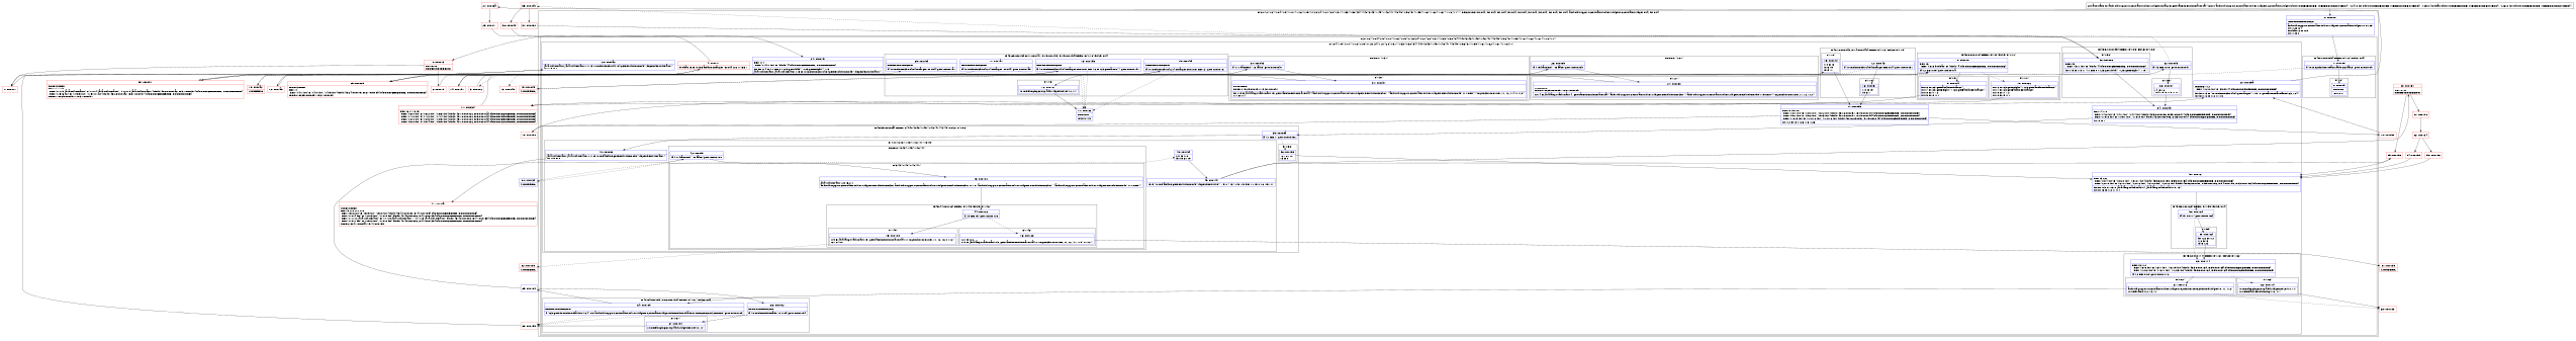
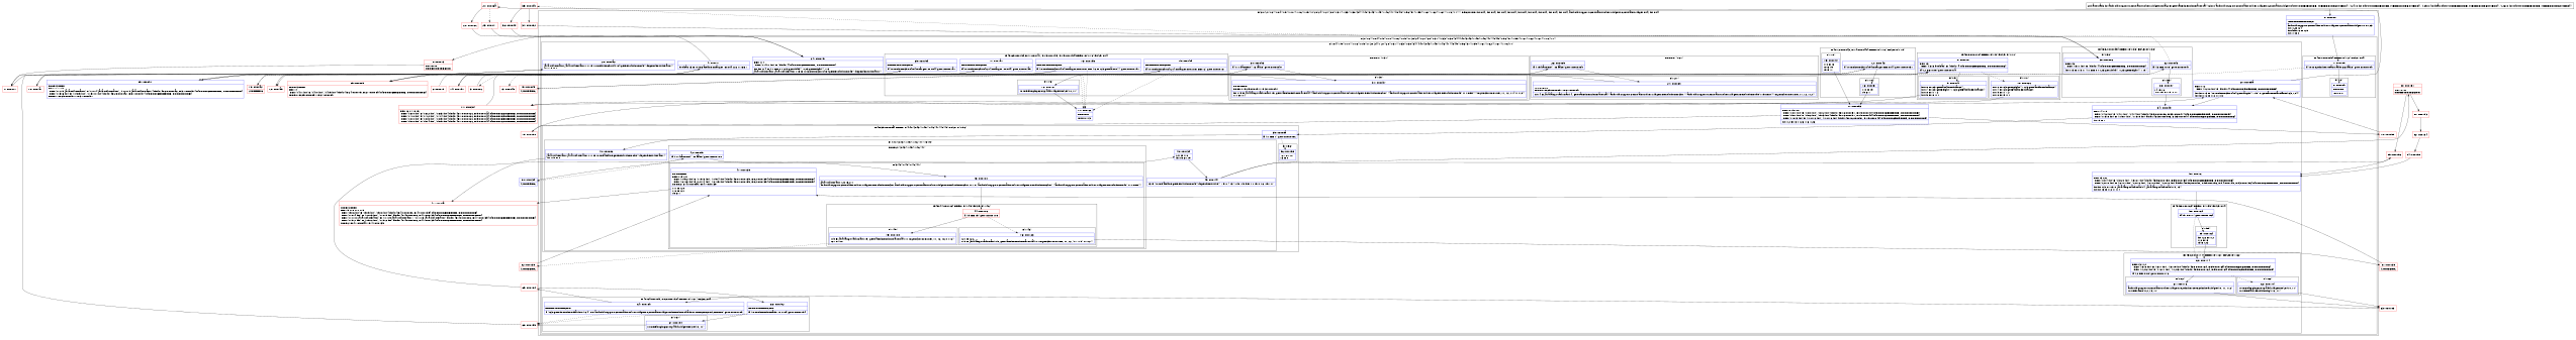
  digraph {
    node [color=blue shape=record]
    n1 [label="{2\:\ 0x000b|RETURN\l|return 0\l}"]
    n2 [label="{1\:\ 0x0009|if (r0.mOptimizerMeasurable == false) goto L_0x000b\l}"]
    n3 [label="{9\:\ 0x001a|int r6 = r23.getBaselineDistance()\lint r7 = r23.getHeight() \- r23.getBaselineDistance()\lint r8 = r1 * 2\lint r9 = r8 + 1\l}"]
    n4 [label="{10\:\ 0x002c|int r6 = r23.getHeight() \- r23.getBaselineDistance()\lint r7 = r23.getBaselineDistance()\lint r9 = r1 * 2\lint r8 = r9 + 1\l}"]
    n5 [label="{8\:\ 0x0018|PHI: r3 \l  PHI: (r3v3 boolean) =  binds: [] A[DONT_GENERATE, DONT_INLINE]\l|if (r2 == true) goto L_0x001a\l}"]
    n6 [label="{16\:\ 0x0051|r10 = r9\lr9 = 1\l}"]
    n7 [label="{15\:\ 0x004d|r10 = r8\lr8 = r9\lr9 = \-1\l}"]
    n8 [label="{12\:\ 0x0043|if (r0.mListAnchors[r9].mTarget == null) goto L_0x0051\l}"]
-   n9 [label="{27\:\ 0x008b|TYPE_END\lLOOP:0: B:25:0x0085\-\>B:27:0x008b\l|int r4 = java.lang.Math.max(r4, getMaxDimensionTraversal(((android.support.constraint.solver.widgets.ResolutionAnchor) ((android.support.constraint.solver.widgets.ResolutionNode) r15.next())).myAnchor.mOwner, r1, r2, r12))\l}"]
+   n9 [label="{27\:\ 0x008b|LOOP_END\lLOOP:0: B:25:0x0085\-\>B:27:0x008b\l|int r4 = java.lang.Math.max(r4, getMaxDimensionTraversal(((android.support.constraint.solver.widgets.ResolutionAnchor) ((android.support.constraint.solver.widgets.ResolutionNode) r15.next())).myAnchor.mOwner, r1, r2, r12))\l}"]
    n10 [label="{26\:\ 0x0089|if (r15.hasNext() != false) goto L_0x008b\l}"]
    n11 [label="{31\:\ 0x00b7|LOOP_END\lLOOP:1: B:29:0x00b1\-\>B:31:0x00b7\l|int r15 = java.lang.Math.max(r15, getMaxDimensionTraversal(((android.support.constraint.solver.widgets.ResolutionAnchor) ((android.support.constraint.solver.widgets.ResolutionNode) r11.next())).myAnchor.mOwner, r1, r2, r14 + r12))\lr11 = r11\l}"]
    n12 [label="{30\:\ 0x00b5|if (r11.hasNext() != false) goto L_0x00b7\l}"]
-   n13 [label="{33\:\ 0x00d7|r4 \-= r6\lutil r15 = r15 + r7\l}"]
+   n13 [label="{33\:\ 0x00d7|r4 \-= r6\lint r15 = r15 + r7\l}"]
    n14 [label="{38\:\ 0x00e6|PHI: r5 \l  PHI: (r5v1 int) =  binds: [] A[DONT_GENERATE, DONT_INLINE]\l|int r15 = r15 + ((r1 == 0 ? r23.getWidth() : r23.getHeight()) * r9)\l}"]
    n15 [label="{32\:\ 0x00d5|if (r3 == true) goto L_0x00d7\l}"]
    n16 [label="{59\:\ 0x016f|int r22 = r12\lr12 = r3\lr3 = r22\l}"]
    n17 [label="{58\:\ 0x016d|if (r9 == \-1) goto L_0x016f\l}"]
    n18 [label="{45\:\ 0x010e|r19 = java.lang.Math.max(r19, getMaxDimensionTraversal(r11.myAnchor.mOwner, r1, r2, r6 + r12))\lr21 = r10\l}"]
    n19 [label="{46\:\ 0x0123|r21 = r10\lr19 = java.lang.Math.max(r19, getMaxDimensionTraversal(r11.myAnchor.mOwner, r1, r2, (r7 * r9) + r12))\l}"]
-   n20 [label="{44\:\ 0x010c|if (r9 == r5) goto L_0x010e\l}"]
+   n20 [color=red label="{44\:\ 0x010c|if (r9 == r5) goto L_0x010e\l}"]
    n21 [label="{43\:\ 0x0100|java.util.Iterator r20 = r11\landroid.support.constraint.solver.widgets.ResolutionAnchor android.support.constraint.solver.widgets.ResolutionAnchor r11 = (android.support.constraint.solver.widgets.ResolutionAnchor) ((android.support.constraint.solver.widgets.ResolutionNode) r11.next())\l}"]
+   n22 [label="{47\:\ 0x0139|LOOP_END\lPHI: r19 r21 \l  PHI: (r19v2 int) = (r19v3 int), (r19v4 int) binds: [B:81:0x0139, B:82:0x0139] A[DONT_GENERATE, DONT_INLINE]\l  PHI: (r21v3 int) = (r21v4 int), (r21v5 int) binds: [B:81:0x0139, B:82:0x0139] A[DONT_GENERATE, DONT_INLINE]\lLOOP:2: B:41:0x00fa\-\>B:47:0x0139\l|r11 = r20\lr10 = r21\lr5 = 1\l}"]
    n23 [label="{42\:\ 0x00fe|if (r11.hasNext() != false) goto L_0x0100\l}"]
    n24 [label="{40\:\ 0x00ec|java.util.Iterator java.util.Iterator r11 = r0.mBaseline.getResolutionNode().dependents.iterator()\lint r19 = 0\l}"]
    n25 [label="{48\:\ 0x013f|r21 = r10\lint r5 = r19\l}"]
    n26 [label="{49\:\ 0x014f|r3 = (r0.mBaseline.getResolutionNode().dependents.size() \<= 0 \|\| r3) ? r5 : r9 == 1 ? r5 + r6 : r5 \- r7\l}"]
    n27 [label="{56\:\ 0x015e|r21 = r10\lr3 = 0\l}"]
    n28 [label="{39\:\ 0x00ea|if (r1 == 1) goto L_0x00ec\l}"]
    n29 [label="{61\:\ 0x0176|android.support.constraint.solver.widgets.Optimizer.setOptimizedWidget(r0, r1, r12)\lr0.setFrame(r12, r3, r1)\l}"]
    n30 [label="{62\:\ 0x017d|r0.mBelongingGroup.addWidgetsToSet(r0, r1)\lr0.setRelativePositioning(r12, r1)\l}"]
    n31 [label="{60\:\ 0x0174|PHI: r3 r12 \l  PHI: (r3v8 int) = (r3v7 int), (r3v19 int) binds: [B:58:0x016d, B:59:0x016f] A[DONT_GENERATE, DONT_INLINE]\l  PHI: (r12v2 int) = (r12v1 int), (r12v3 int) binds: [B:58:0x016d, B:59:0x016f] A[DONT_GENERATE, DONT_INLINE]\l|if (r2 == true) goto L_0x0176\l}"]
    n32 [label="{67\:\ 0x0194|r0.mBelongingGroup.addWidgetsToSet(r0, r1)\l}"]
    n33 [label="{64\:\ 0x018b|ADDED_TO_REGION\l|if (r23.getDimensionBehaviour(r24) == android.support.constraint.solver.widgets.ConstraintWidget.DimensionBehaviour.MATCH_CONSTRAINT) goto L_0x018d\l}"]
    n34 [label="{66\:\ 0x0192|ADDED_TO_REGION\l|if (r0.mDimensionRatio != 0.0f) goto L_0x0194\l}"]
    n35 [label="{76\:\ 0x01c1|r0.mBelongingGroup.addWidgetsToSet(r0, r1)\l}"]
    n36 [label="{69\:\ 0x019f|ADDED_TO_REGION\l|if (r0.mListAnchors[r8].mTarget != null) goto L_0x01a1\l}"]
    n37 [label="{71\:\ 0x01a7|ADDED_TO_REGION\l|if (r0.mListAnchors[r21].mTarget != null) goto L_0x01a9\l}"]
    n38 [label="{73\:\ 0x01b5|ADDED_TO_REGION\l|if (r0.mListAnchors[r8].mTarget.mOwner == (r2 = r23.getParent())) goto L_0x01b7\l}"]
-   n39 [label="{75\:\ 0x01bf|START_TO_REGION\l|if (r0.mListAnchors[r21].mTarget.mOwner == r2) goto L_0x01c1\l}"]
-   n40 [color=red label="{4\:\ 0x0011|boolean r3 = r0.mBaseline.mTarget != null && r1 == 1\l}"]
+   n39 [label="{75\:\ 0x01bf|ADDED_TO_REGION\l|if (r0.mListAnchors[r21].mTarget.mOwner == r2) goto L_0x01c1\l}"]
+   n40 [label="{4\:\ 0x0011|boolean r3 = r0.mBaseline.mTarget != null && r1 == 1\l}"]
    n41 [label="{17\:\ 0x0053|PHI: r8 r9 r10 \l  PHI: (r8v1 int) = (r8v0 int), (r8v2 int) binds: [B:16:0x0051, B:15:0x004d] A[DONT_GENERATE, DONT_INLINE]\l  PHI: (r9v1 int) = (r9v2 int), (r9v3 int) binds: [B:16:0x0051, B:15:0x004d] A[DONT_GENERATE, DONT_INLINE]\l  PHI: (r10v3 int) = (r10v12 int), (r10v16 int) binds: [B:16:0x0051, B:15:0x004d] A[DONT_GENERATE, DONT_INLINE]\l|int r12 = r3 ? r26 \- r6 : r26\l}"]
-   n42 [label="{20\:\ 0x005a|INLINE: r12 \l  PHI: (r12v0 int) =  binds: [] A[DONT_GENERATE, DONT_INLINE]\l|int int r13 = (r0.mListAnchors[r8].getMargin() * r9) + getParentBiasOffset(r23, r24)\lint int r12 = r12 + r13\l}"]
+   n42 [label="{20\:\ 0x005a|PHI: r12 \l  PHI: (r12v0 int) =  binds: [] A[DONT_GENERATE, DONT_INLINE]\l|int int r13 = (r0.mListAnchors[r8].getMargin() * r9) + getParentBiasOffset(r23, r24)\lint int r12 = r12 + r13\l}"]
    n43 [label="{24\:\ 0x0075|PHI: r14 \l  PHI: (r14v1 int) =  binds: [] A[DONT_GENERATE, DONT_INLINE]\l|int int r14 = (r1 == 0 ? r23.getWidth() : r23.getHeight()) * r9\ljava.util.Iterator java.util.Iterator r15 = r0.mListAnchors[r8].getResolutionNode().dependents.iterator()\l}"]
    n44 [label="{28\:\ 0x00a2|java.util.Iterator java.util.Iterator r11 = r0.mListAnchors[r10].getResolutionNode().dependents.iterator()\lint r15 = 0\l}"]
    n45 [label="{34\:\ 0x00d9|PHI: r4 r15 \l  PHI: (r4v2 int) = (r4v1 int), (r4v4 int) binds: [B:38:0x00e6, B:33:0x00d7] A[DONT_GENERATE, DONT_INLINE]\l  PHI: (r15v8 int) = (r15v7 int), (r15v9 int) binds: [B:38:0x00e6, B:33:0x00d7] A[DONT_GENERATE, DONT_INLINE]\l|int r5 = 1\l}"]
    n46 [label="{57\:\ 0x0161|PHI: r3 r21 \l  PHI: (r3v4 int) = (r3v20 int), (r3v21 int) binds: [B:56:0x015e, B:55:0x015c] A[DONT_GENERATE, DONT_INLINE]\l  PHI: (r21v0 int) = (r21v1 int), (r21v2 int), (r21v2 int), (r21v2 int) binds: [B:56:0x015e, B:55:0x015c, B:54:0x0159, B:53:0x0156] A[DONT_GENERATE, DONT_INLINE]\l|int int r13 = r13 + java.lang.Math.max(r4, java.lang.Math.max(r15, r3))\lint int r3 = r12 + r14\l}"]
    n47 [label="{77\:\ 0x01c6|RETURN\l|return r13\l}"]
    n48 [label="{0\:\ 0x0000|MTH_ENTER_BLOCK\l|android.support.constraint.solver.widgets.ConstraintWidget r0 = r23\lint r1 = r24\lboolean r2 = r25\lint r4 = 0\l}"]
    n49 [color=red label="{3\:\ 0x000c}"]
    n50 [color=red label="{11\:\ 0x003d|PHI: r6 r7 r8 r9 \l  PHI: (r6v0 int) = (r6v2 int), (r6v3 int) binds: [B:10:0x002c, B:9:0x001a] A[DONT_GENERATE, DONT_INLINE]\l  PHI: (r7v0 int) = (r7v2 int), (r7v4 int) binds: [B:10:0x002c, B:9:0x001a] A[DONT_GENERATE, DONT_INLINE]\l  PHI: (r8v0 int) = (r8v3 int), (r8v5 int) binds: [B:10:0x002c, B:9:0x001a] A[DONT_GENERATE, DONT_INLINE]\l  PHI: (r9v0 int) = (r9v4 int), (r9v5 int) binds: [B:10:0x002c, B:9:0x001a] A[DONT_GENERATE, DONT_INLINE]\l}"]
    n51 [color=red label="{13\:\ 0x0045}"]
    n52 [color=red label="{25\:\ 0x0085|LOOP_START\lPHI: r4 \l  PHI: (r4v1 int) = (r4v0 int), (r4v5 int) binds: [B:24:0x0075, B:27:0x008b] A[DONT_GENERATE, DONT_INLINE]\lLOOP:0: B:25:0x0085\-\>B:27:0x008b\l}"]
    n53 [color=red label="{78\:\ 0x00a2|SYNTHETIC\l}"]
-   n54 [color=red label="{29\:\ 0x00b1|LOOP_START\lPHI: r11 r15 \l  PHI: (r11v5 java.util.Iterator) = (r11v4 java.util.Iterator), (r11v19 java.util.Iterator) binds: [B:28:0x00a2, B:31:0x00b7] A[DONT_GENERATE, DONT_INLINE]\l  PHI: (r15v6 int) = (r15v5 int), (r15v10 int) binds: [B:28:0x00a2, B:31:0x00b7] A[DONT_GENERATE, DONT_INLINE]\lLOOP:1: B:29:0x00b1\-\>B:31:0x00b7\l}"]
+   n54 [label="{29\:\ 0x00b1|LOOP_START\lPHI: r11 r15 \l  PHI: (r11v5 java.util.Iterator) = (r11v4 java.util.Iterator), (r11v19 java.util.Iterator) binds: [B:28:0x00a2, B:31:0x00b7] A[DONT_GENERATE, DONT_INLINE]\l  PHI: (r15v6 int) = (r15v5 int), (r15v10 int) binds: [B:28:0x00a2, B:31:0x00b7] A[DONT_GENERATE, DONT_INLINE]\lLOOP:1: B:29:0x00b1\-\>B:31:0x00b7\l}"]
    n55 [color=red label="{79\:\ 0x00d5|SYNTHETIC\l}"]
    n56 [color=red label="{35\:\ 0x00db}"]
    n57 [color=red label="{82\:\ 0x0139|SYNTHETIC\l}"]
    n58 [color=red label="{81\:\ 0x0139|SYNTHETIC\l}"]
    n59 [color=red label="{41\:\ 0x00fa|LOOP_START\lPHI: r5 r10 r11 r19 \l  PHI: (r5v6 int) = (r5v5 int), (r5v8 int) binds: [B:40:0x00ec, B:47:0x0139] A[DONT_GENERATE, DONT_INLINE]\l  PHI: (r10v4 int) = (r10v3 int), (r10v9 int) binds: [B:40:0x00ec, B:47:0x0139] A[DONT_GENERATE, DONT_INLINE]\l  PHI: (r11v10 java.util.Iterator) = (r11v9 java.util.Iterator), (r11v13 java.util.Iterator) binds: [B:40:0x00ec, B:47:0x0139] A[DONT_GENERATE, DONT_INLINE]\l  PHI: (r19v1 int) = (r19v0 int), (r19v2 int) binds: [B:40:0x00ec, B:47:0x0139] A[DONT_GENERATE, DONT_INLINE]\lLOOP:2: B:41:0x00fa\-\>B:47:0x0139\l}"]
    n60 [label="{80\:\ 0x013f|SYNTHETIC\l}"]
    n61 [color=red label="{50\:\ 0x0151|REMOVE\lADDED_TO_REGION\l}"]
    n62 [color=red label="{55\:\ 0x015c}"]
    n63 [color=red label="{63\:\ 0x0185}"]
    n64 [color=red label="{68\:\ 0x0199}"]
-   n65 [label="{65\:\ 0x018d}"]
+   n65 [color=red label="{65\:\ 0x018d}"]
+   n66 [color=red label="{70\:\ 0x01a1}"]
    n67 [color=red label="{72\:\ 0x01a9}"]
    n68 [color=red label="{74\:\ 0x01b7}"]
    n69 [color=red label="{5\:\ 0x0013|REMOVE\lADDED_TO_REGION\l}"]
    n70 [color=red label="{7\:\ 0x0017}"]
    n71 [color=red label="{18\:\ 0x0055}"]
    n72 [color=red label="{19\:\ 0x0058}"]
    n73 [color=red label="{21\:\ 0x006a}"]
    n74 [color=red label="{6\:\ 0x0015}"]
+   n75 [color=red label="{22\:\ 0x006c}"]
    n76 [color=red label="{23\:\ 0x0071}"]
    n77 [color=red label="{36\:\ 0x00dd}"]
    n78 [color=red label="{37\:\ 0x00e2}"]
    n79 [color=red label="{51\:\ 0x0153}"]
    n80 [color=red label="{52\:\ 0x0154}"]
-   n81 [color=red label="{53\:\ 0x0156}"]
    n82 [color=red label="{54\:\ 0x0159}"]
    n83 [label="{private static int android.support.constraint.solver.widgets.Analyzer.getMaxDimensionTraversal((r23v0 android.support.constraint.solver.widgets.ConstraintWidget A[IMMUTABLE_TYPE, METHOD_ARGUMENT]), (r24v0 int A[IMMUTABLE_TYPE, METHOD_ARGUMENT]), (r25v0 boolean A[IMMUTABLE_TYPE, METHOD_ARGUMENT]), (r26v0 int A[IMMUTABLE_TYPE, METHOD_ARGUMENT])) }" color=""]
    subgraph cluster_1 {
      label="R(2:0|(2:(1:2)|(18:4|(1:9)(1:10)|(1:16)(1:15)|17|20|24|(1:27)|28|(1:31)|(1:33)(1:38)|34|(4:40|(3:43|(1:45)(1:46)|47)|48|49)(1:56)|57|(1:59)|(1:61)(1:62)|(1:67)|(1:76)|77))) | DECL_VAR: int null, int null, int null, int null, int null, int null, int null, int null, int null, android.support.constraint.solver.widgets.ConstraintWidget null, int null\l"
      n48
      subgraph cluster_2 {
        label="R(2:(1:2)|(18:4|(1:9)(1:10)|(1:16)(1:15)|17|20|24|(1:27)|28|(1:31)|(1:33)(1:38)|34|(4:40|(3:43|(1:45)(1:46)|47)|48|49)(1:56)|57|(1:59)|(1:61)(1:62)|(1:67)|(1:76)|77))"
        subgraph cluster_3 {
          label="IF [B:1:0x0009] THEN: R(1:2) ELSE: null"
          n2
          subgraph cluster_4 {
            label="R(1:2)"
            n1
          }
        }
        subgraph cluster_5 {
          label="R(18:4|(1:9)(1:10)|(1:16)(1:15)|17|20|24|(1:27)|28|(1:31)|(1:33)(1:38)|34|(4:40|(3:43|(1:45)(1:46)|47)|48|49)(1:56)|57|(1:59)|(1:61)(1:62)|(1:67)|(1:76)|77)"
          n40
          n41
          n42
          n43
          n44
          n45
          n46
          n47
          subgraph cluster_6 {
            label="IF [B:8:0x0018] THEN: R(1:9) ELSE: R(1:10)"
            n5
            subgraph cluster_7 {
              label="R(1:5)"
              n3
            }
            subgraph cluster_8 {
              label="R(1:10)"
              n4
            }
          }
          subgraph cluster_9 {
            label="IF [B:12:0x0043, B:14:0x004b] THEN: R(1:16) ELSE: R(1:15)"
            n8
            subgraph cluster_10 {
              label="R(1:16)"
              n6
            }
            subgraph cluster_11 {
              label="R(1:15)"
              n7
            }
          }
          subgraph cluster_12 {
            label="LOOP:0: (1:27)"
            n10
            subgraph cluster_13 {
              label="R(1:27)"
              n9
            }
          }
          subgraph cluster_14 {
            label="LOOP:1: (1:31)"
            n12
            subgraph cluster_15 {
              label="R(1:31)"
              n11
            }
          }
          subgraph cluster_16 {
            label="IF [B:32:0x00d5] THEN: R(1:33) ELSE: R(1:38)"
            n15
            subgraph cluster_17 {
              label="R(1:33)"
              n13
            }
            subgraph cluster_18 {
              label="R(1:38)"
              n14
            }
          }
          subgraph cluster_19 {
            label="IF [B:58:0x016d] THEN: R(1:59) ELSE: null"
            n17
            subgraph cluster_20 {
              label="R(1:59)"
              n16
            }
          }
          subgraph cluster_21 {
            label="IF [B:39:0x00ea] THEN: R(4:40|(3:43|(1:45)(1:46)|47)|48|49) ELSE: R(1:56)"
            n28
            subgraph cluster_22 {
              label="R(4:40|(3:43|(1:45)(1:46)|47)|48|49)"
              n24
              n25
              n26
              subgraph cluster_23 {
                label="LOOP:2: (3:43|(1:45)(1:46)|47)"
                n23
                subgraph cluster_24 {
                  label="R(3:43|(1:45)(1:46)|47)"
                  n21
+                 n22
                  subgraph cluster_25 {
                    label="IF [B:44:0x010c] THEN: R(1:45) ELSE: R(1:46)"
                    n20
                    subgraph cluster_26 {
                      label="R(1:45)"
                      n18
                    }
                    subgraph cluster_27 {
                      label="R(1:46)"
                      n19
                    }
                  }
                }
              }
            }
            subgraph cluster_28 {
              label="R(1:56)"
              n27
            }
          }
          subgraph cluster_29 {
            label="IF [B:60:0x0174] THEN: R(1:61) ELSE: R(1:62)"
            n31
            subgraph cluster_30 {
              label="R(1:61)"
              n29
            }
            subgraph cluster_31 {
              label="R(1:62)"
              n30
            }
          }
          subgraph cluster_32 {
            label="IF [B:64:0x018b, B:66:0x0192] THEN: R(1:67) ELSE: null"
            n33
            n34
            subgraph cluster_33 {
              label="R(1:67)"
              n32
            }
          }
          subgraph cluster_34 {
            label="IF [B:69:0x019f, B:71:0x01a7, B:73:0x01b5, B:75:0x01bf] THEN: R(1:76) ELSE: null"
            n36
            n37
            n38
            n39
            subgraph cluster_35 {
              label="R(1:76)"
              n35
            }
          }
        }
      }
    }
    n2 -> n1
    n2 -> n49 [style=dashed]
    n3 -> n50
    n4 -> n50
    n5 -> n3
    n5 -> n4 [style=dashed]
    n6 -> n41
    n7 -> n41
    n8 -> n6
    n8 -> n51 [style=dashed]
    n9 -> n52
    n10 -> n9
    n10 -> n53 [style=dashed]
    n11 -> n54
    n12 -> n11
    n12 -> n55 [style=dashed]
    n13 -> n45
-   n14 -> n45
+   n42 -> n45
    n15 -> n13
    n15 -> n56 [style=dashed]
    n16 -> n31
    n17 -> n16
    n17 -> n31 [style=dashed]
    n18 -> n57 [style=dashed]
    n19 -> n58
    n20 -> n18
    n20 -> n19 [style=dashed]
    n21 -> n20
+   n22 -> n59
    n23 -> n21
    n23 -> n60 [style=dashed]
    n24 -> n59
    n25 -> n26
    n26 -> n61
    n26 -> n62
-   n27 -> n46
    n28 -> n24
    n28 -> n27 [style=dashed]
-   n29 -> n63 [style=dashed]
+   n29 -> n63
    n30 -> n63
    n31 -> n29
    n31 -> n30 [style=dashed]
    n32 -> n64
    n33 -> n64 [style=dashed]
    n33 -> n65
    n34 -> n32
    n34 -> n64 [style=dashed]
    n35 -> n47
    n36 -> n47 [style=dashed]
+   n36 -> n66
    n37 -> n47 [style=dashed]
    n37 -> n67
    n38 -> n47 [style=dashed]
    n38 -> n68
    n39 -> n35
    n39 -> n47 [style=dashed]
    n40 -> n69
    n40 -> n70
    n41 -> n71
    n41 -> n72
    n42 -> n73
    n43 -> n52
    n44 -> n54
    n45 -> n28
    n46 -> n17
    n48 -> n2
    n49 -> n40
-   n50 -> n7
+   n50 -> n8
    n52 -> n10
    n53 -> n44
    n54 -> n12
    n55 -> n15
    n56 -> n77
    n56 -> n78
-   n60 -> n25 [style=dashed]
+   n57 -> n22
+   n58 -> n22
+   n60 -> n25
    n61 -> n62
    n61 -> n79
    n62 -> n46
-   n29 -> n33
+   n63 -> n33
    n64 -> n36
    n65 -> n23
    n65 -> n34
-   n67 -> n38
+   n66 -> n37
+   n38 -> n67
    n68 -> n39
    n69 -> n70
-   n69 -> n74
    n70 -> n5
    n71 -> n42
    n72 -> n42
-   n73 -> n76
+   n73 -> n75
+   n73 -> n76 [style=dashed]
    n74 -> n5
+   n75 -> n43
    n76 -> n43
    n77 -> n14
    n78 -> n14
    n79 -> n80
-   n80 -> n81
    n80 -> n82
-   n81 -> n46
    n82 -> n46
    n83 -> n48
  }
